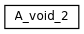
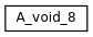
  digraph {
    rankdir=LR
-   n1 [color=black fillcolor=white fontname=Helvetica fontsize=10 height=0.2 label=A_void_2 shape=record style=filled width=0.4]
+   n1 [color=black fillcolor=white fontname=Helvetica fontsize=10 height=0.2 label=A_void_8 shape=record style=filled width=0.4]
  }
